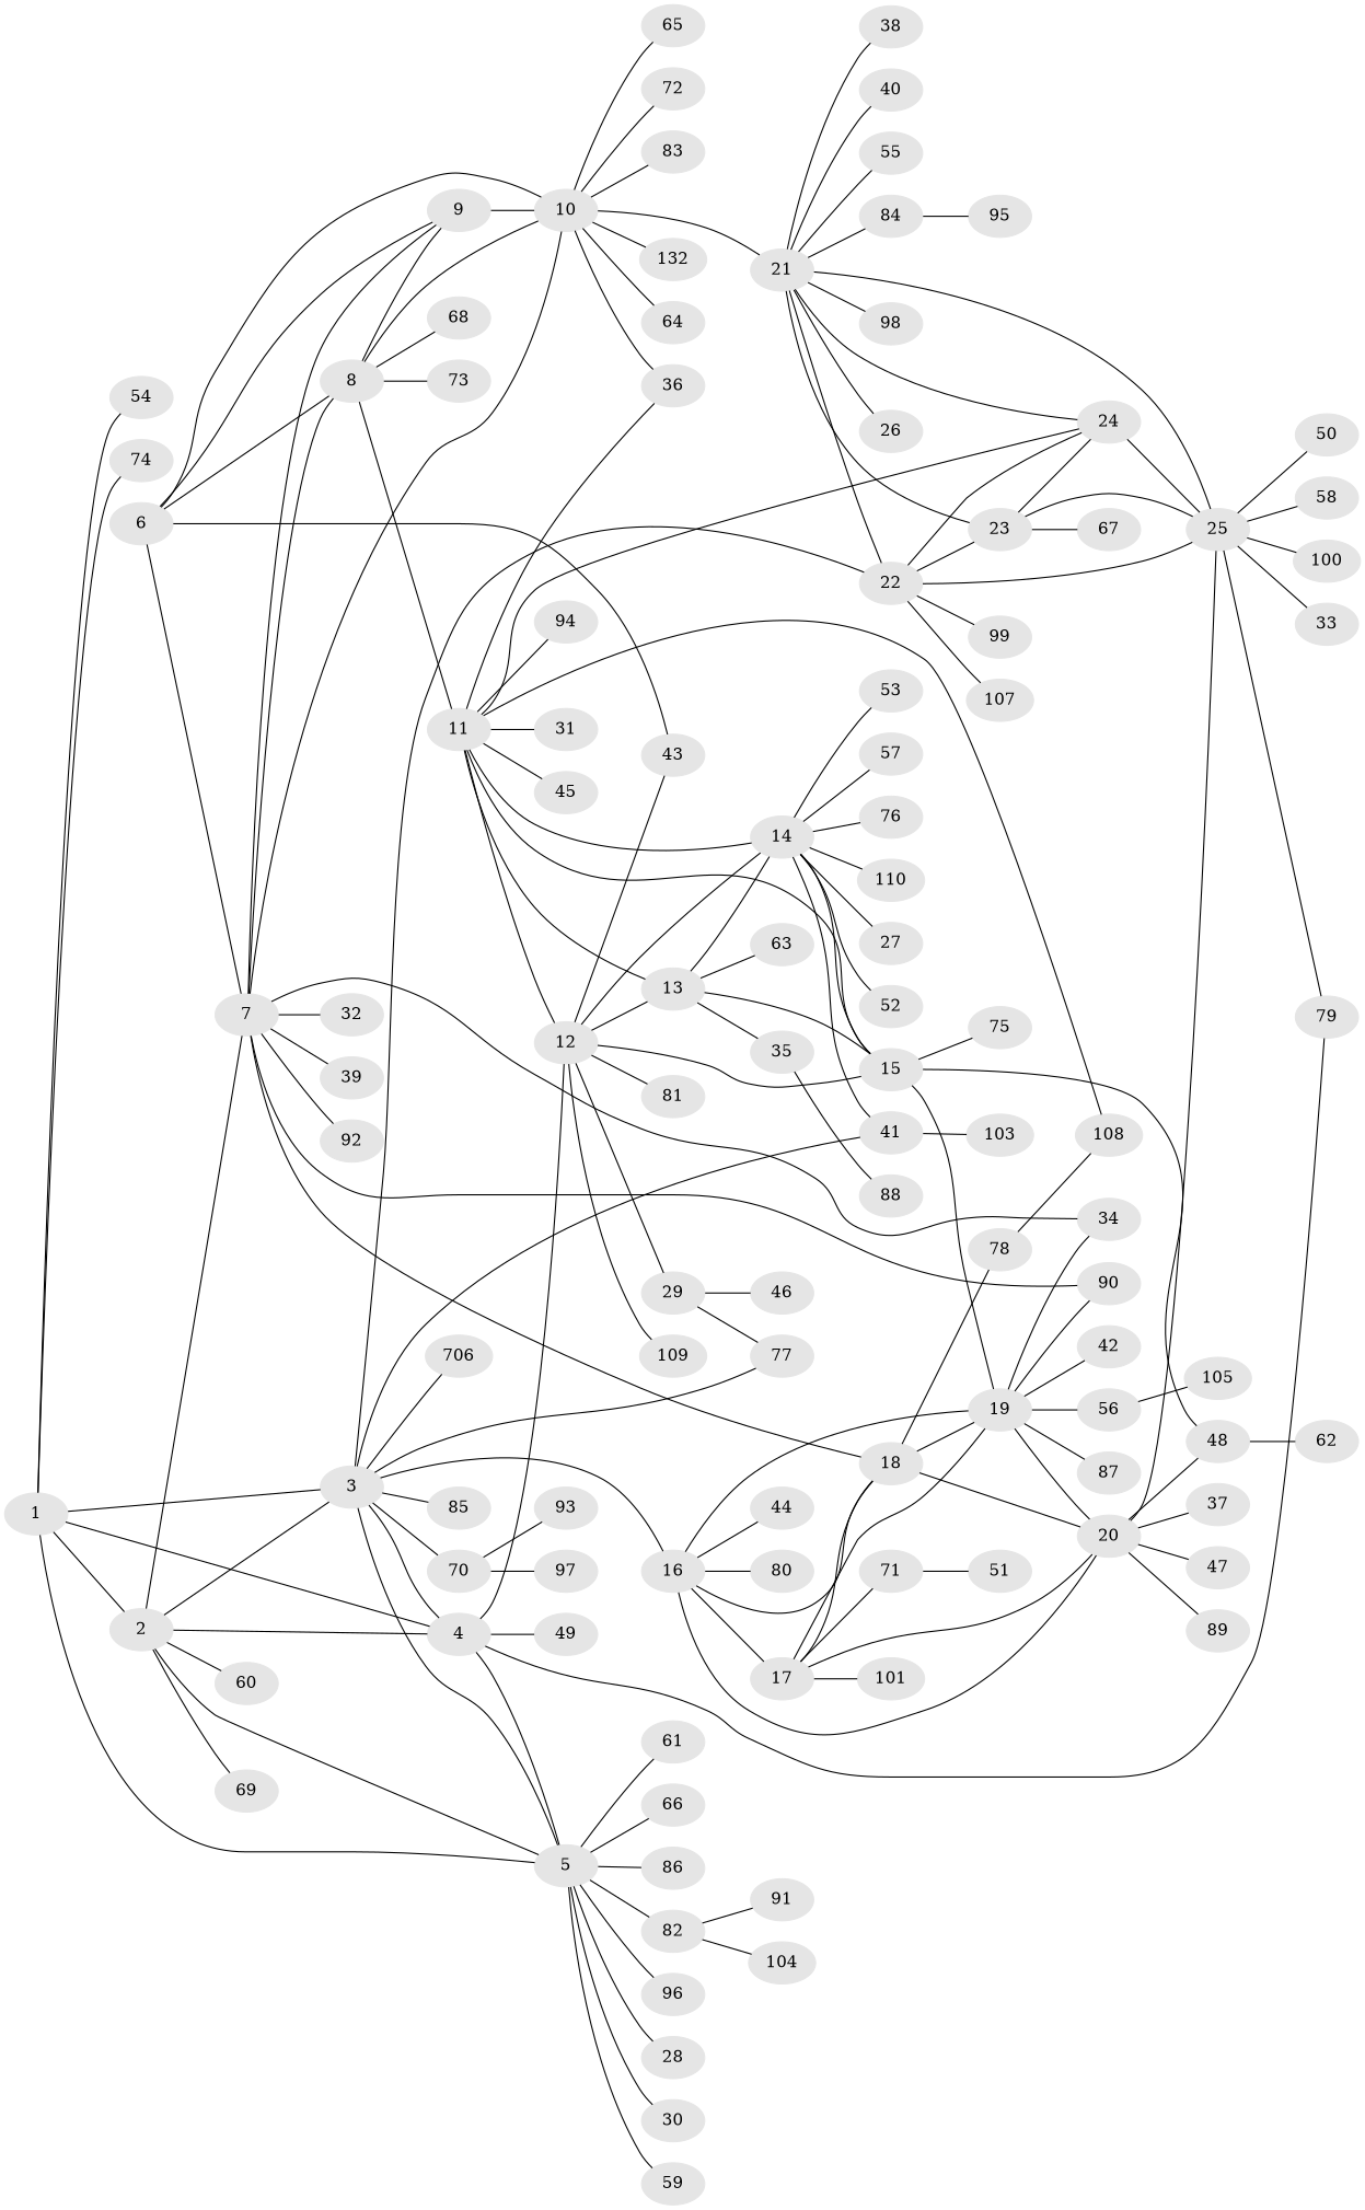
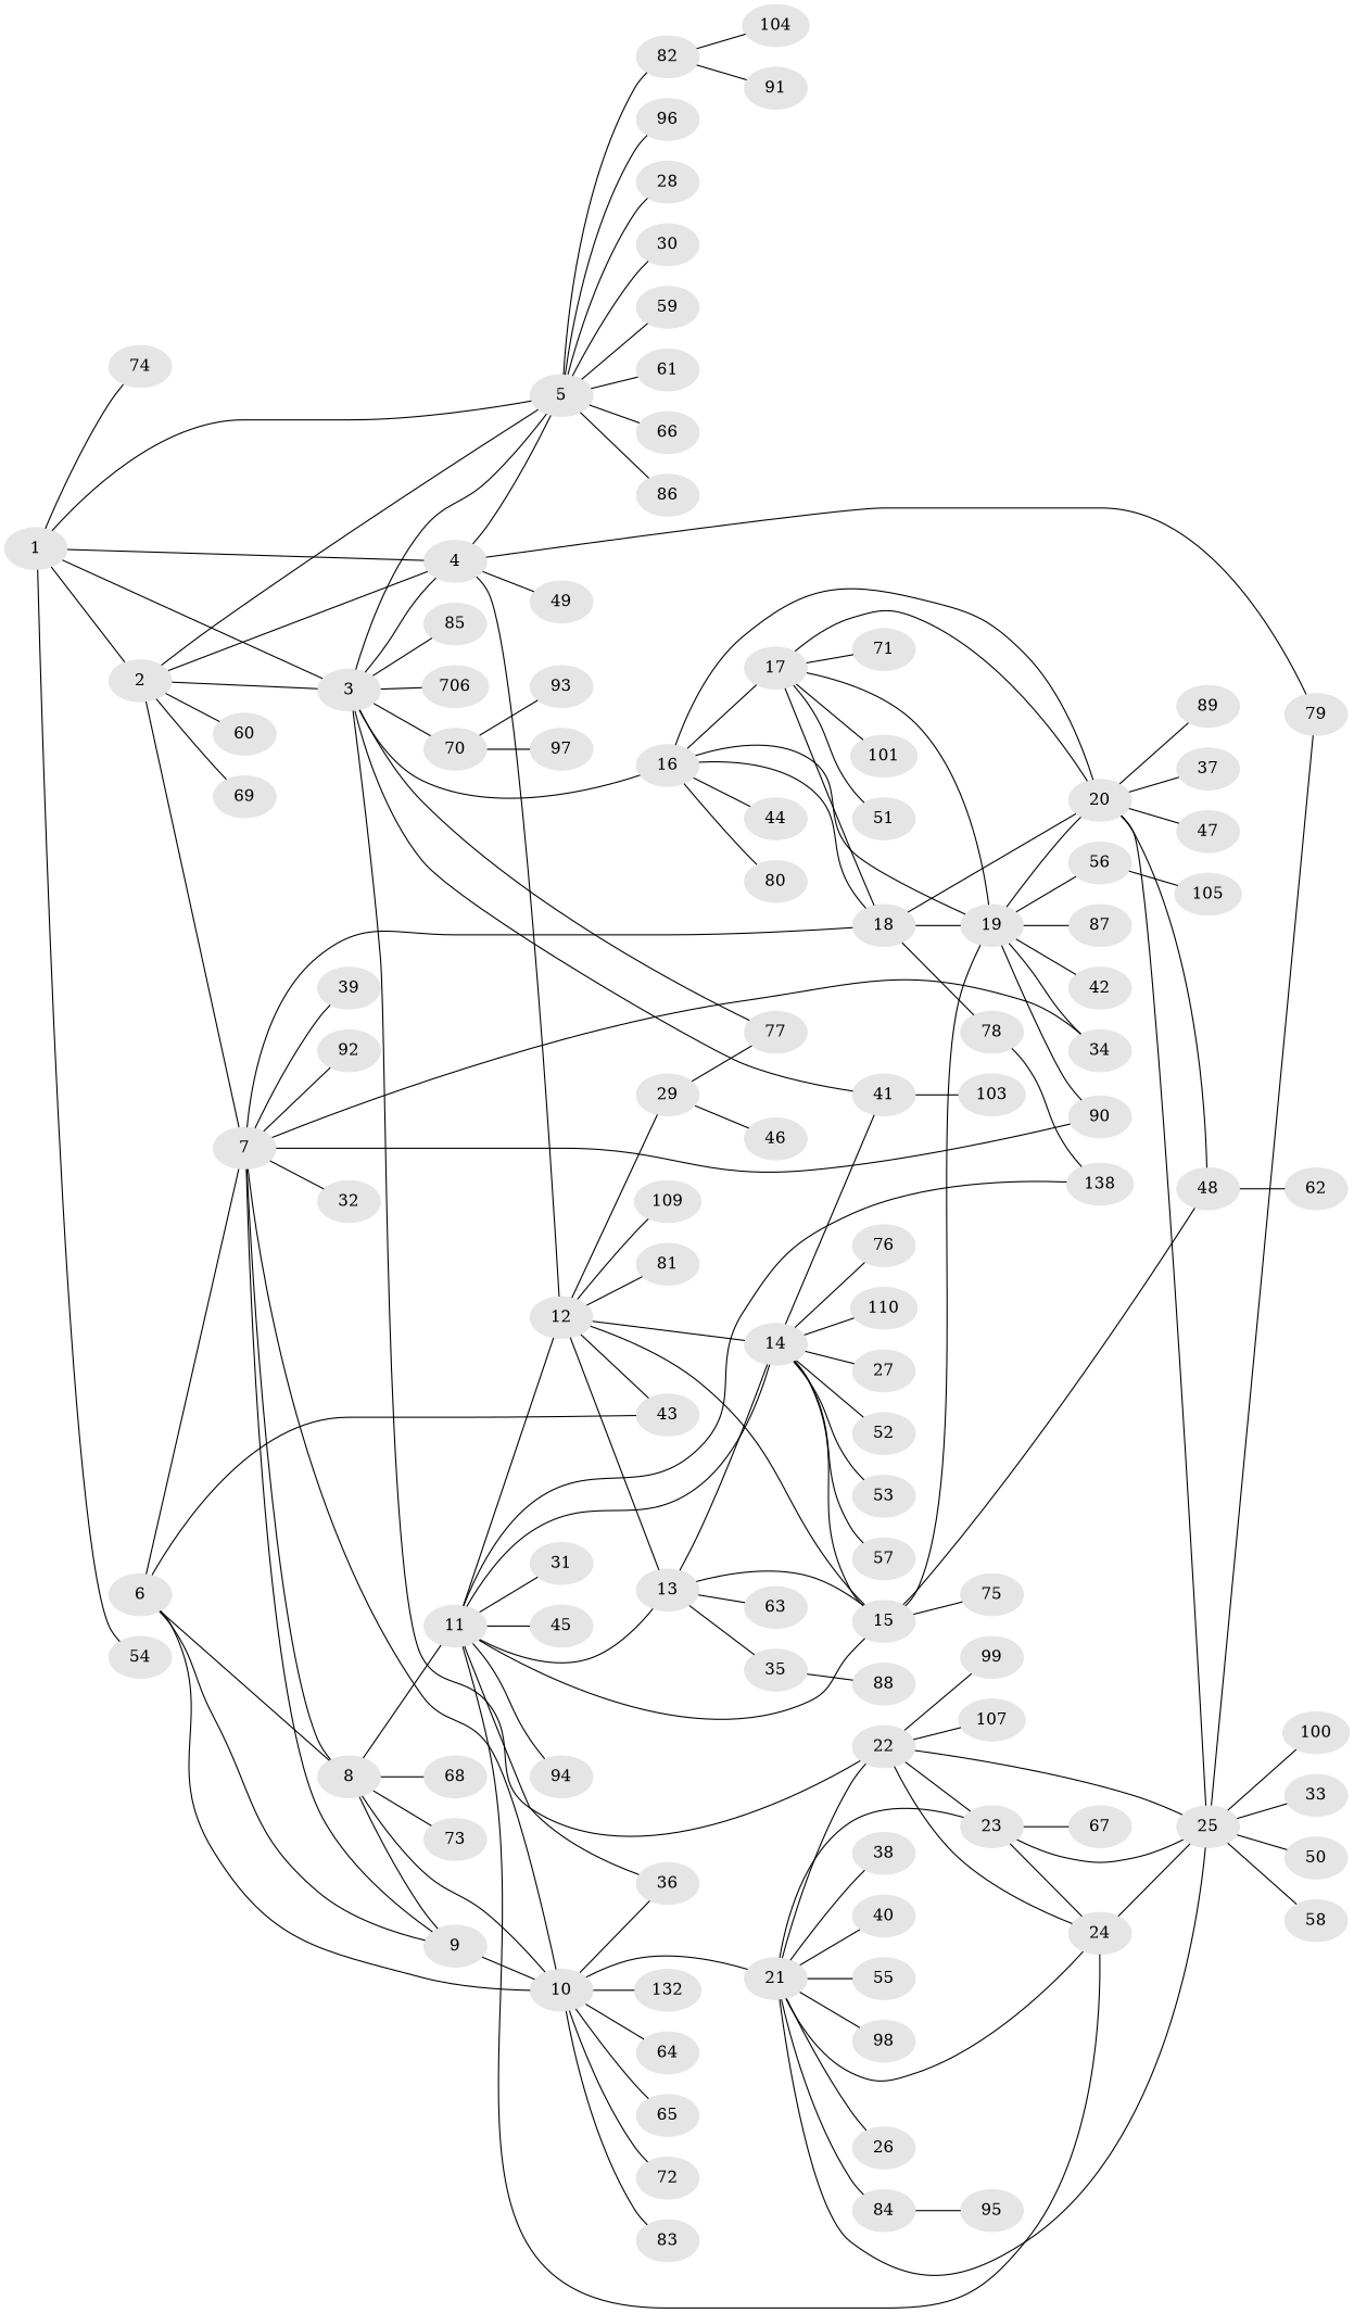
  graph {
    rankdir=LR
    node [color=gray90 style=filled]
    1
    2
    3
    4
    5
    54
    74
    7
    60
    69
    16
    22
    41
    70
    77
    85
    n17 [label=706]
    12
    49
    79
    28
    30
    59
    61
    66
    82
    86
    96
    8
    9
    10
    18
    32
    34
    39
    90
    92
    19
    17
    20
    44
    80
    24
    25
    23
    99
    107
    103
    93
    97
    43
    13
    14
    15
    29
    81
    109
    91
    104
    6
    11
    68
    73
    21
    36
    64
    65
    72
    83
    n70 [label=132]
    78
    31
    45
    94
-   108
+   108 [label=138]
    26
    38
    40
    55
    84
    98
    35
    63
    27
    52
    53
    57
    76
    110
    48
    75
    46
    88
    42
    56
    87
    62
    51
    71
    101
    37
    47
    89
    105
    33
    50
    58
    100
    67
    95
    1 -- 2
    1 -- 3
    1 -- 4
    1 -- 5
    1 -- 54
    1 -- 74
    2 -- 3
    2 -- 4
    2 -- 5
    2 -- 7
    2 -- 60
    2 -- 69
    3 -- 4
    3 -- 5
    3 -- 16
    3 -- 22
    3 -- 41
    3 -- 70
    3 -- 77
    3 -- 85
    3 -- n17
    4 -- 5
    4 -- 12
    4 -- 49
    4 -- 79
    5 -- 28
    5 -- 30
    5 -- 59
    5 -- 61
    5 -- 66
    5 -- 82
    5 -- 86
    5 -- 96
    7 -- 8
    7 -- 9
    7 -- 10
    7 -- 18
    7 -- 32
    7 -- 34
    7 -- 39
    7 -- 90
    7 -- 92
    16 -- 18
    16 -- 19
    16 -- 17
    16 -- 20
    16 -- 44
    16 -- 80
    22 -- 24
    22 -- 25
    22 -- 23
    22 -- 99
    22 -- 107
    41 -- 103
    70 -- 93
    70 -- 97
    12 -- 43
    12 -- 13
    12 -- 14
    12 -- 15
    12 -- 29
    12 -- 81
    12 -- 109
    82 -- 91
    82 -- 104
    8 -- 9
    8 -- 10
    8 -- 11
    8 -- 68
    8 -- 73
    9 -- 10
    10 -- 21
    10 -- 36
    10 -- 64
    10 -- 65
    10 -- 72
    10 -- 83
    10 -- n70
    18 -- 19
    18 -- 20
    18 -- 78
    19 -- 34
    19 -- 90
    19 -- 20
    19 -- 42
    19 -- 56
    19 -- 87
    17 -- 18
    17 -- 19
    17 -- 20
-   71 -- 51
+   17 -- 51
    17 -- 71
    17 -- 101
    20 -- 25
    20 -- 48
    20 -- 37
    20 -- 47
    20 -- 89
    24 -- 25
    25 -- 79
    25 -- 33
    25 -- 50
    25 -- 58
    25 -- 100
    23 -- 24
    23 -- 25
    23 -- 67
    13 -- 14
    13 -- 15
    13 -- 35
    13 -- 63
    14 -- 41
    14 -- 15
    14 -- 27
    14 -- 52
    14 -- 53
    14 -- 57
    14 -- 76
    14 -- 110
    15 -- 19
    15 -- 48
    15 -- 75
    29 -- 77
    29 -- 46
    6 -- 7
    6 -- 8
    6 -- 9
    6 -- 10
    6 -- 43
    11 -- 12
    11 -- 24
    11 -- 13
    11 -- 14
    11 -- 15
    11 -- 36
    11 -- 31
    11 -- 45
    11 -- 94
    11 -- 108
    21 -- 22
    21 -- 24
    21 -- 25
    21 -- 23
    21 -- 26
    21 -- 38
    21 -- 40
    21 -- 55
    21 -- 84
    21 -- 98
    78 -- 108
    84 -- 95
    35 -- 88
    48 -- 62
    56 -- 105
  }
